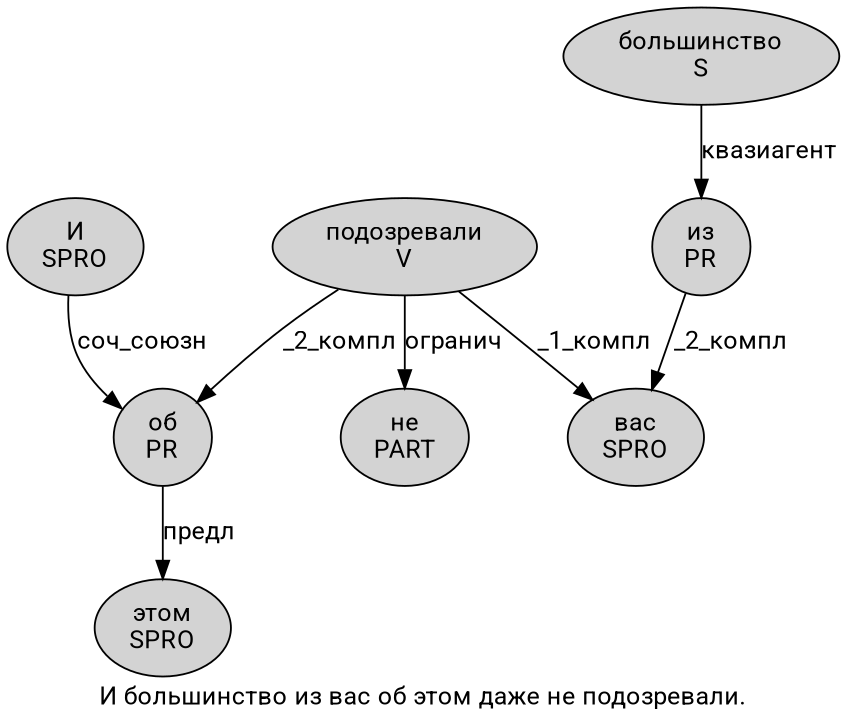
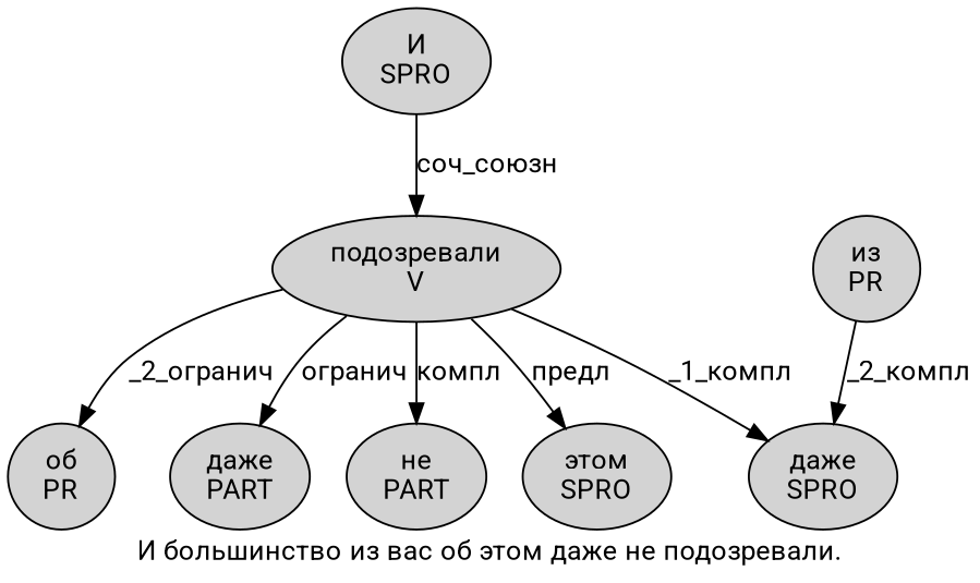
  digraph {
    fontname=Roboto
    label="И большинство из вас об этом даже не подозревали."
    node [fillcolor=lightgray fontname=Roboto penwidth=1 shape=ellipse style=filled]
    edge [fontname=Roboto]
    n1 [label="И\nSPRO"]
    n2 [label="подозревали\nV"]
-   n3 [label="вас\nSPRO"]
+   n3 [label="даже\nSPRO"]
    n4 [label="об\nPR"]
+   n5 [label="даже\nPART"]
    n6 [label="не\nPART"]
-   n7 [label="большинство\nS"]
    n8 [label="из\nPR"]
    n9 [label="этом\nSPRO"]
-   n1 -> n4 [label="соч_союзн"]
+   n1 -> n2 [label="соч_союзн"]
    n2 -> n3 [label="_1_компл"]
-   n2 -> n4 [label="_2_компл"]
-   n2 -> n6 [label="огранич"]
-   n4 -> n9 [label="предл"]
-   n7 -> n8 [label="квазиагент"]
+   n2 -> n4 [label="_2_огранич"]
+   n2 -> n5 [label="огранич"]
+   n2 -> n6 [label="компл"]
+   n2 -> n9 [label="предл"]
    n8 -> n3 [label="_2_компл"]
  }
